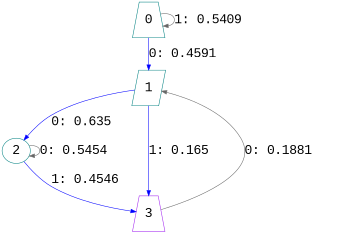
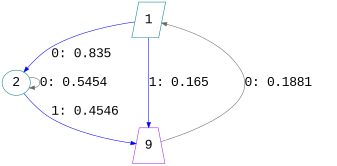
  digraph {
    fontname="Liberation Mono"
    node [color=teal fontname="Liberation Mono" fontsize=24 shape=trapezium]
    edge [color=blue fontname="Liberation Mono" fontsize=24]
-   0
    1 [shape=parallelogram]
    2 [shape=ellipse]
-   3 [color=purple]
-   0 -> 0 [color=gray40 label="1: 0.5409   "]
-   0 -> 1 [label="0: 0.4591   "]
-   1 -> 2 [label="0: 0.635    "]
+   3 [color=purple label=9]
+   1 -> 2 [label="0: 0.835    "]
    1 -> 3 [label="1: 0.165    "]
    2 -> 2 [color=gray40 label="0: 0.5454   "]
    2 -> 3 [label="1: 0.4546   "]
    3 -> 1 [color=gray40 label="0: 0.1881   "]
  }
